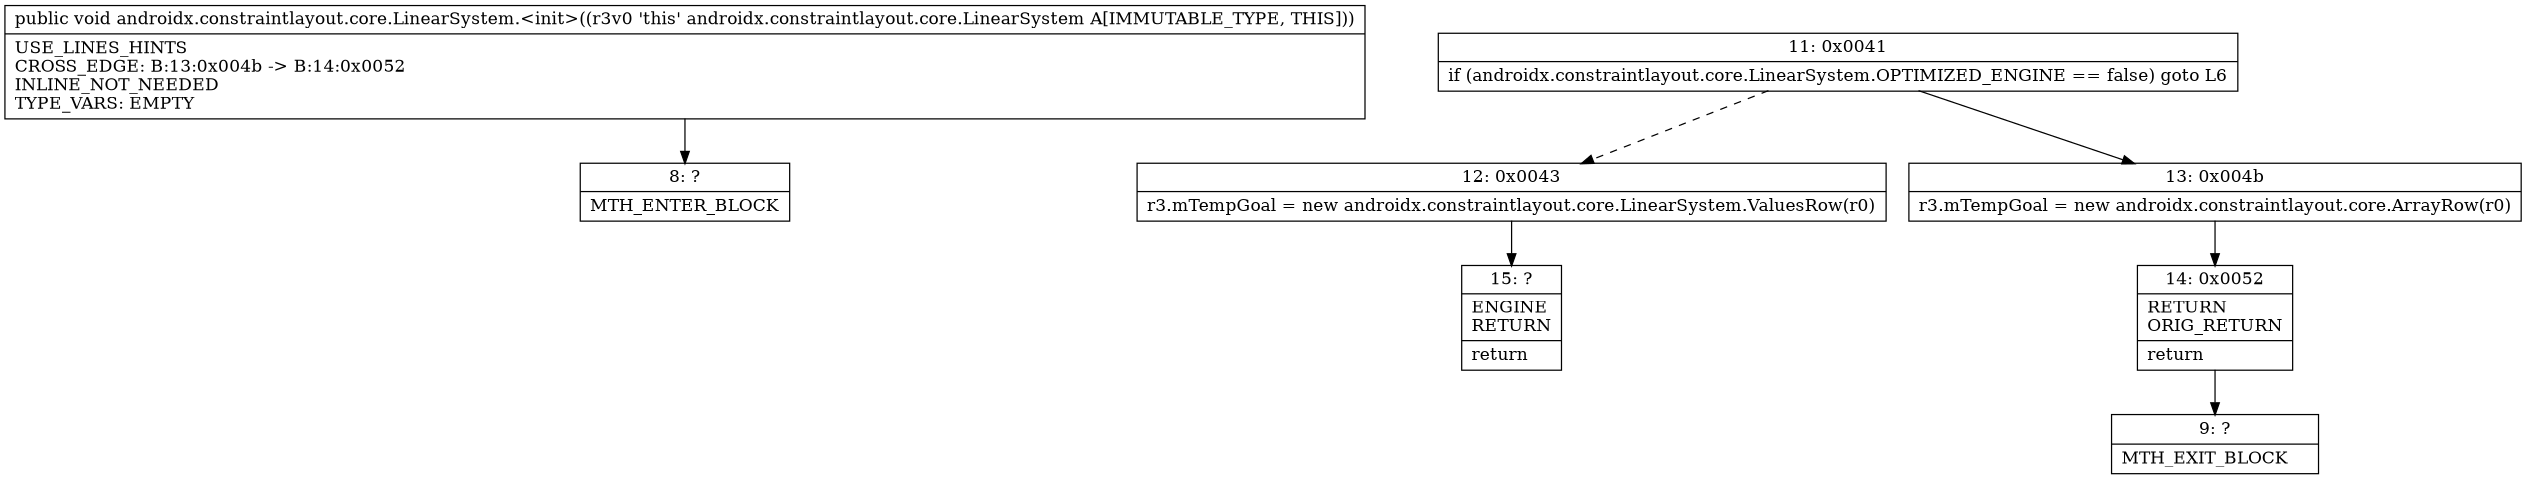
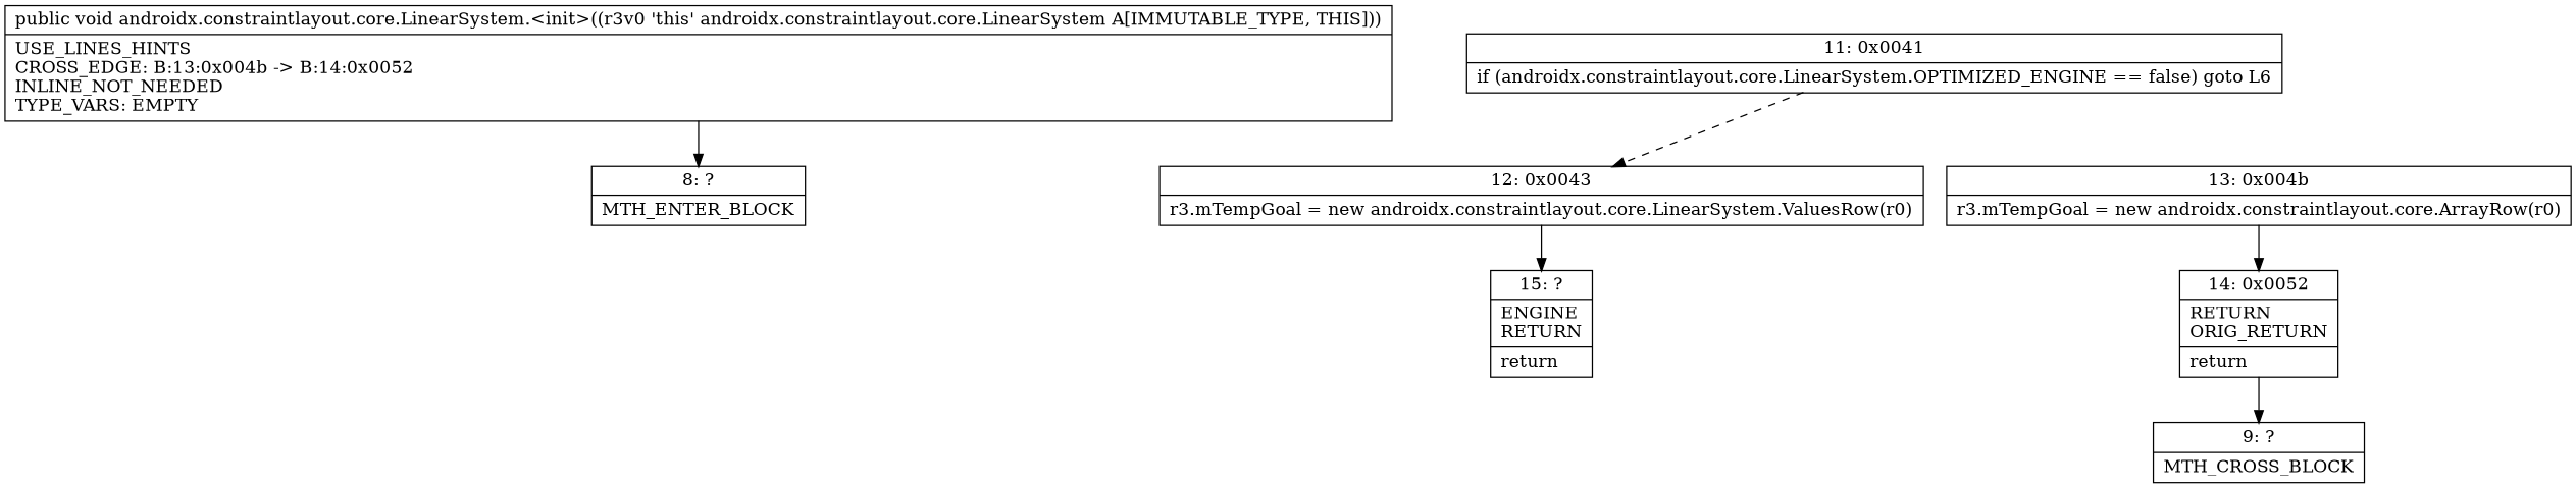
  digraph {
    node [shape=record]
    n1 [label="{8\:\ ?|MTH_ENTER_BLOCK\l}"]
    n2 [label="{11\:\ 0x0041|if (androidx.constraintlayout.core.LinearSystem.OPTIMIZED_ENGINE == false) goto L6\l}"]
    n3 [label="{12\:\ 0x0043|r3.mTempGoal = new androidx.constraintlayout.core.LinearSystem.ValuesRow(r0)\l}"]
    n4 [label="{13\:\ 0x004b|r3.mTempGoal = new androidx.constraintlayout.core.ArrayRow(r0)\l}"]
    n5 [label="{15\:\ ?|ENGINE\lRETURN\l|return\l}"]
    n6 [label="{14\:\ 0x0052|RETURN\lORIG_RETURN\l|return\l}"]
-   n7 [label="{9\:\ ?|MTH_EXIT_BLOCK\l}"]
+   n7 [label="{9\:\ ?|MTH_CROSS_BLOCK\l}"]
    n8 [label="{public void androidx.constraintlayout.core.LinearSystem.\<init\>((r3v0 'this' androidx.constraintlayout.core.LinearSystem A[IMMUTABLE_TYPE, THIS]))  | USE_LINES_HINTS\lCROSS_EDGE: B:13:0x004b \-\> B:14:0x0052\lINLINE_NOT_NEEDED\lTYPE_VARS: EMPTY\l}"]
    n2 -> n3 [style=dashed]
-   n2 -> n4
    n3 -> n5
    n4 -> n6
    n6 -> n7
    n8 -> n1
  }
